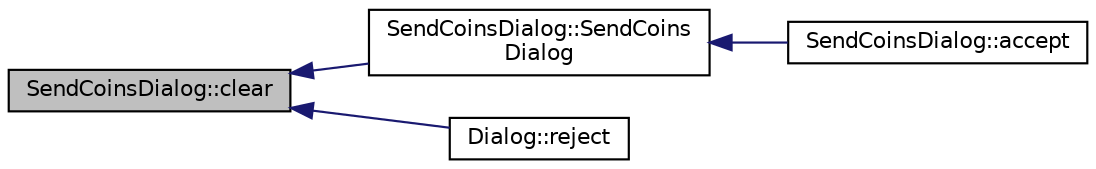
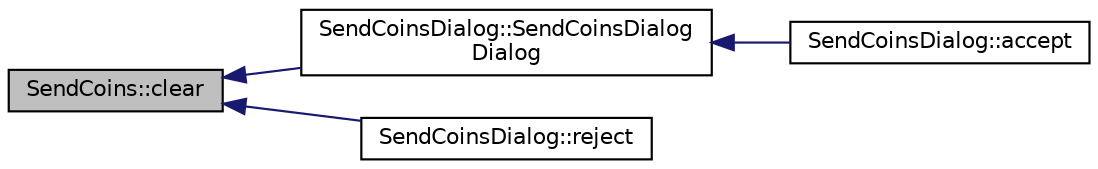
  digraph {
    rankdir=LR
    node [color=black fillcolor=white fontname=Helvetica fontsize=10 shape=record style=filled]
    edge [color=midnightblue dir=back fontname=Helvetica fontsize=10 labelfontname=Helvetica labelfontsize=10 style=solid]
-   n1 [fillcolor=grey75 fontcolor=black height=0.2 label="SendCoinsDialog::clear" width=0.4]
-   n2 [height=0.2 label="SendCoinsDialog::SendCoins\lDialog" width=0.4]
-   n3 [height=0.2 label="Dialog::reject" width=0.4]
+   n1 [fillcolor=grey75 fontcolor=black height=0.2 label="SendCoins::clear" width=0.4]
+   n2 [height=0.2 label="SendCoinsDialog::SendCoinsDialog\lDialog" width=0.4]
+   n3 [height=0.2 label="SendCoinsDialog::reject" width=0.4]
    n4 [height=0.2 label="SendCoinsDialog::accept" width=0.4]
    n1 -> n2
    n1 -> n3
    n2 -> n4
  }
